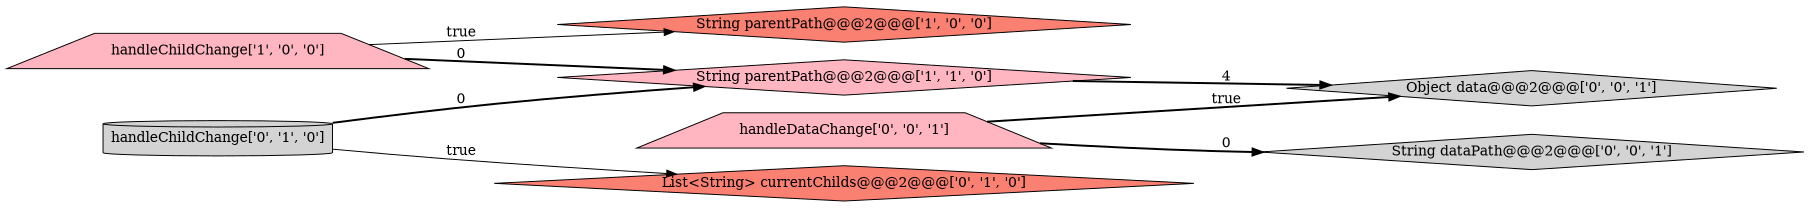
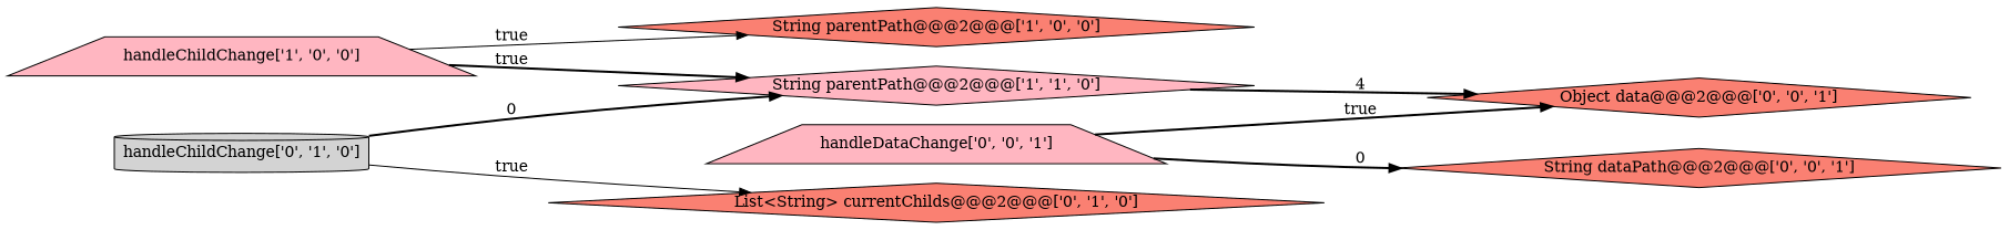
  digraph {
    rankdir=LR
    node [fillcolor=lightgrey shape=diamond style=filled]
    edge [style=bold]
    n1 [fillcolor=salmon label="String parentPath@@@2@@@['1', '0', '0']"]
    n2 [label="handleChildChange['0', '1', '0']" shape=cylinder]
    n3 [fillcolor=salmon label="List<String> currentChilds@@@2@@@['0', '1', '0']"]
    n4 [fillcolor=lightpink label="String parentPath@@@2@@@['1', '1', '0']"]
-   n5 [label="Object data@@@2@@@['0', '0', '1']"]
-   n6 [label="String dataPath@@@2@@@['0', '0', '1']"]
+   n5 [fillcolor=salmon label="Object data@@@2@@@['0', '0', '1']"]
+   n6 [fillcolor=salmon label="String dataPath@@@2@@@['0', '0', '1']"]
    n7 [fillcolor=lightpink label="handleChildChange['1', '0', '0']" shape=trapezium]
    n8 [fillcolor=lightpink label="handleDataChange['0', '0', '1']" shape=trapezium]
    n2 -> n3 [label=true style=solid]
    n2 -> n4 [label=0]
    n4 -> n5 [label=4]
    n7 -> n1 [label=true style=solid]
-   n7 -> n4 [label=0]
+   n7 -> n4 [label=true]
    n8 -> n5 [label=true]
    n8 -> n6 [label=0]
  }
